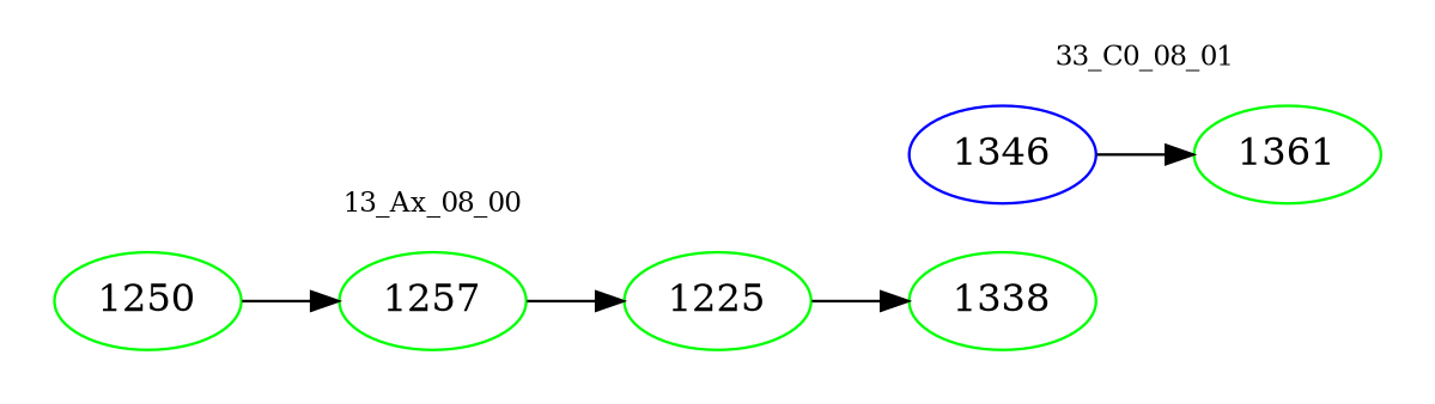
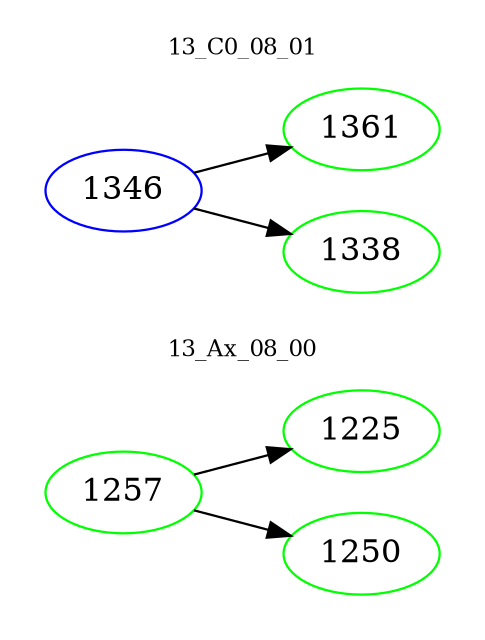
  digraph {
    rankdir=LR
    node [color=green]
    edge [color=black]
    n1 [label=1257]
    n2 [label=1250]
    n3 [label=1225]
    n4 [color=blue label=1346]
    n5 [label=1338]
    n6 [label=1361]
    subgraph cluster_1 {
      color=white
      fontsize=10
      label="13_Ax_08_00"
      n1
      n2
      n3
    }
    subgraph cluster_2 {
      color=white
      fontsize=10
-     label="33_C0_08_01"
+     label="13_C0_08_01"
      n4
      n5
      n6
    }
-   n2 -> n1
+   n1 -> n2
    n1 -> n3
-   n3 -> n5
+   n4 -> n5
    n4 -> n6
  }
